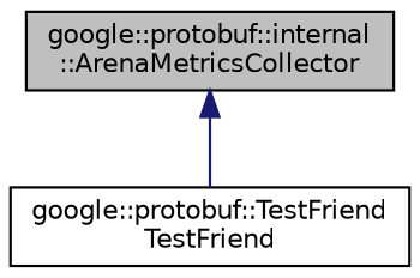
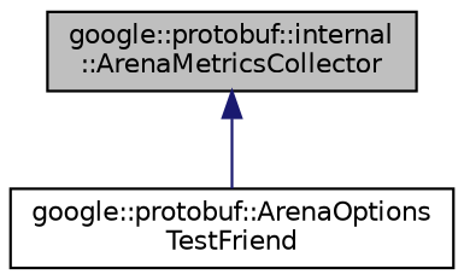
  digraph {
    node [color=black fontname=Helvetica fontsize=10 shape=record style=filled]
    n1 [fillcolor=grey75 fontcolor=black height=0.2 label="google::protobuf::internal\l::ArenaMetricsCollector" width=0.4]
-   n2 [fillcolor=white height=0.2 label="google::protobuf::TestFriend\lTestFriend" width=0.4]
+   n2 [fillcolor=white height=0.2 label="google::protobuf::ArenaOptions\lTestFriend" width=0.4]
    n1 -> n2 [color=midnightblue dir=back fontname=Helvetica fontsize=10 labelfontname=Helvetica labelfontsize=10 style=solid]
  }
